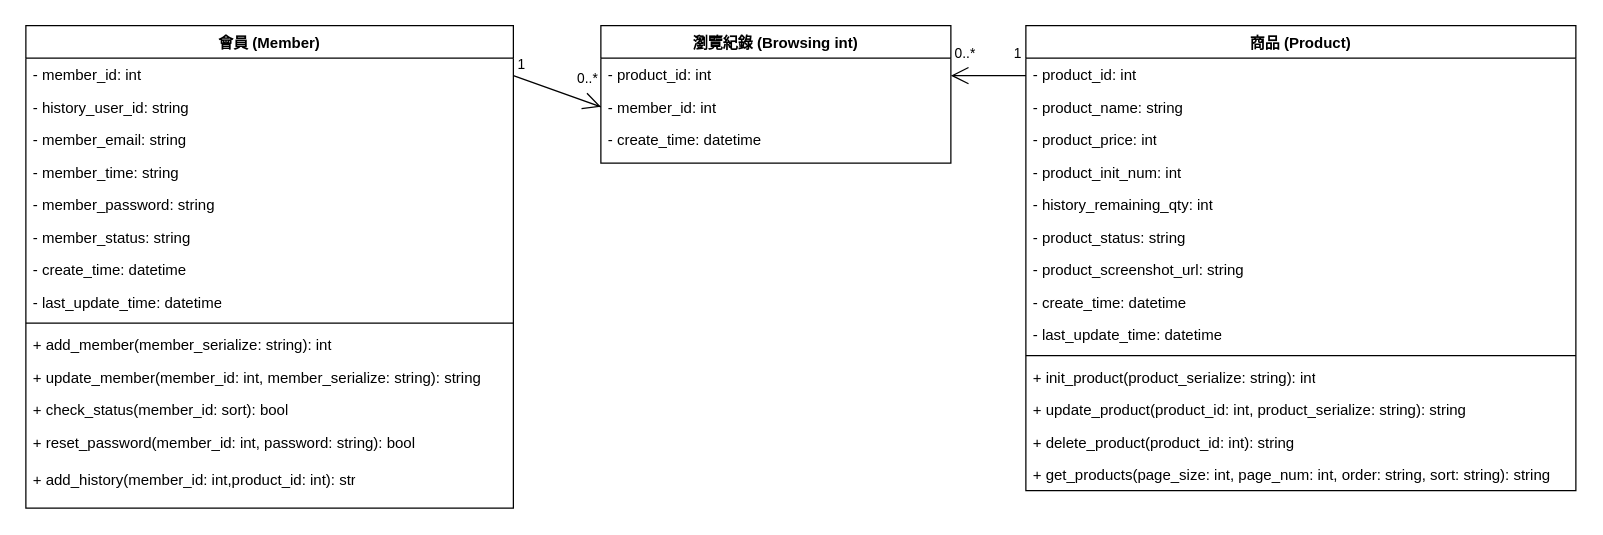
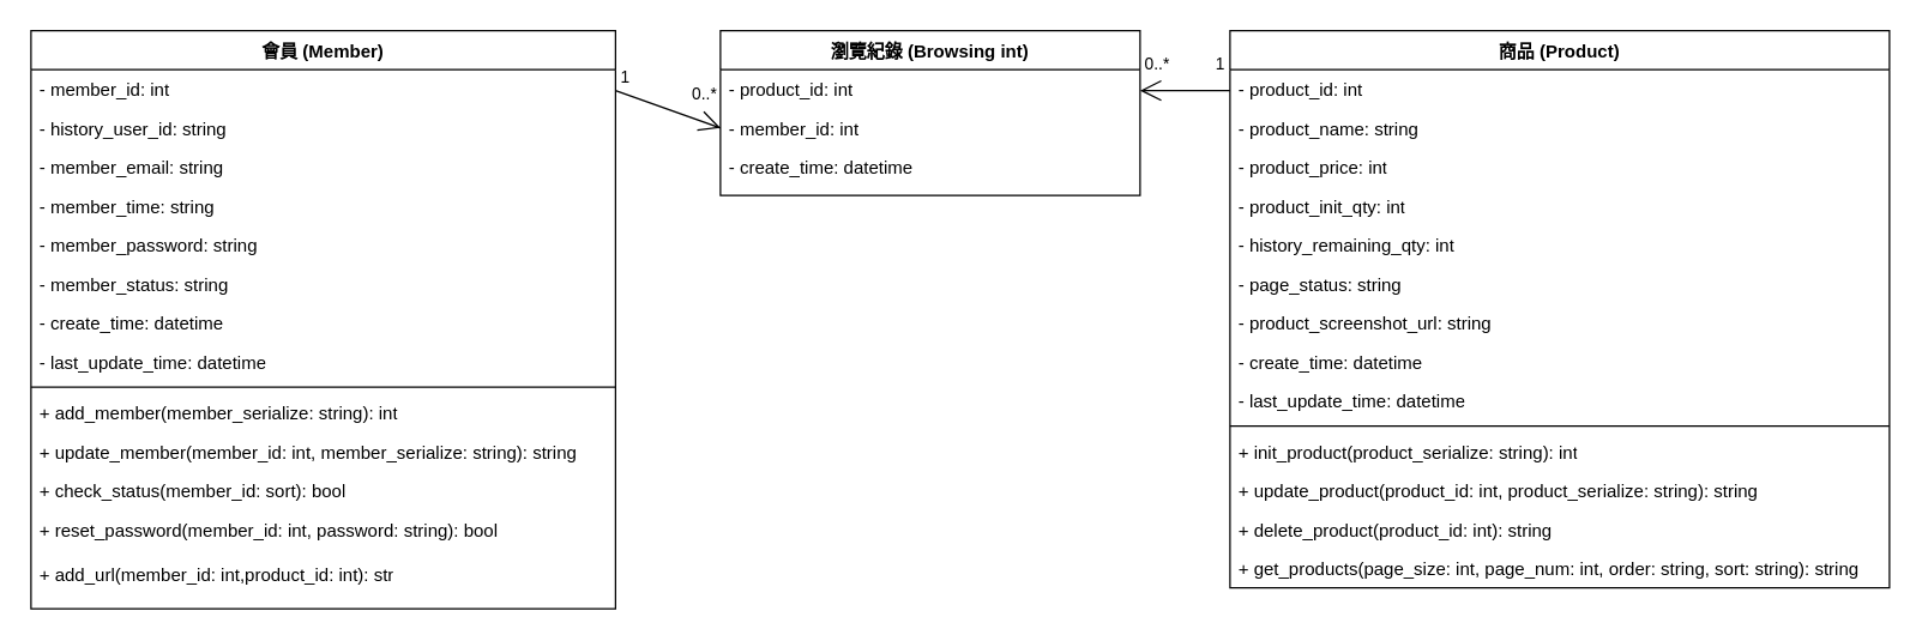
  <mxCell id="0" />
  <mxCell id="1" parent="0" />
  <mxCell id="2" value="會員 (Member)" style="swimlane;fontStyle=1;align=center;verticalAlign=top;childLayout=stackLayout;horizontal=1;startSize=26;horizontalStack=0;resizeParent=1;resizeParentMax=0;resizeLast=0;collapsible=1;marginBottom=0;whiteSpace=wrap;html=1;" vertex="1" parent="1"><mxGeometry x="20" y="20" width="390" height="386" as="geometry"><mxRectangle x="200" y="140" width="160" height="40" as="alternateBounds" /></mxGeometry></mxCell>
  <mxCell id="3" value="- member_id: int" style="text;strokeColor=none;fillColor=none;align=left;verticalAlign=top;spacingLeft=4;spacingRight=4;overflow=hidden;rotatable=0;points=[[0,0.5],[1,0.5]];portConstraint=eastwest;whiteSpace=wrap;html=1;" vertex="1" parent="2"><mxGeometry y="26" width="390" height="26" as="geometry" /></mxCell>
  <mxCell id="4" value="- history_user_id: string" style="text;strokeColor=none;fillColor=none;align=left;verticalAlign=top;spacingLeft=4;spacingRight=4;overflow=hidden;rotatable=0;points=[[0,0.5],[1,0.5]];portConstraint=eastwest;whiteSpace=wrap;html=1;" vertex="1" parent="2"><mxGeometry y="52" width="390" height="26" as="geometry" /></mxCell>
  <mxCell id="5" value="- member_email: string" style="text;strokeColor=none;fillColor=none;align=left;verticalAlign=top;spacingLeft=4;spacingRight=4;overflow=hidden;rotatable=0;points=[[0,0.5],[1,0.5]];portConstraint=eastwest;whiteSpace=wrap;html=1;" vertex="1" parent="2"><mxGeometry y="78" width="390" height="26" as="geometry" /></mxCell>
  <mxCell id="6" value="- member_time: string" style="text;strokeColor=none;fillColor=none;align=left;verticalAlign=top;spacingLeft=4;spacingRight=4;overflow=hidden;rotatable=0;points=[[0,0.5],[1,0.5]];portConstraint=eastwest;whiteSpace=wrap;html=1;" vertex="1" parent="2"><mxGeometry y="104" width="390" height="26" as="geometry" /></mxCell>
  <mxCell id="7" value="- member_password: string" style="text;strokeColor=none;fillColor=none;align=left;verticalAlign=top;spacingLeft=4;spacingRight=4;overflow=hidden;rotatable=0;points=[[0,0.5],[1,0.5]];portConstraint=eastwest;whiteSpace=wrap;html=1;" vertex="1" parent="2"><mxGeometry y="130" width="390" height="26" as="geometry" /></mxCell>
  <mxCell id="8" value="- member_status: string" style="text;strokeColor=none;fillColor=none;align=left;verticalAlign=top;spacingLeft=4;spacingRight=4;overflow=hidden;rotatable=0;points=[[0,0.5],[1,0.5]];portConstraint=eastwest;whiteSpace=wrap;html=1;" vertex="1" parent="2"><mxGeometry y="156" width="390" height="26" as="geometry" /></mxCell>
  <mxCell id="9" value="- create_time: datetime" style="text;strokeColor=none;fillColor=none;align=left;verticalAlign=top;spacingLeft=4;spacingRight=4;overflow=hidden;rotatable=0;points=[[0,0.5],[1,0.5]];portConstraint=eastwest;whiteSpace=wrap;html=1;" vertex="1" parent="2"><mxGeometry y="182" width="390" height="26" as="geometry" /></mxCell>
  <mxCell id="10" value="- last_update_time: datetime" style="text;strokeColor=none;fillColor=none;align=left;verticalAlign=top;spacingLeft=4;spacingRight=4;overflow=hidden;rotatable=0;points=[[0,0.5],[1,0.5]];portConstraint=eastwest;whiteSpace=wrap;html=1;" vertex="1" parent="2"><mxGeometry y="208" width="390" height="26" as="geometry" /></mxCell>
  <mxCell id="11" value="" style="line;strokeWidth=1;fillColor=none;align=left;verticalAlign=middle;spacingTop=-1;spacingLeft=3;spacingRight=3;rotatable=0;labelPosition=right;points=[];portConstraint=eastwest;strokeColor=inherit;" vertex="1" parent="2"><mxGeometry y="234" width="390" height="8" as="geometry" /></mxCell>
  <mxCell id="12" value="+ add_member(member_serialize: string): int" style="text;strokeColor=none;fillColor=none;align=left;verticalAlign=top;spacingLeft=4;spacingRight=4;overflow=hidden;rotatable=0;points=[[0,0.5],[1,0.5]];portConstraint=eastwest;whiteSpace=wrap;html=1;" vertex="1" parent="2"><mxGeometry y="242" width="390" height="26" as="geometry" /></mxCell>
  <mxCell id="13" value="+ update_member(member_id: int, member_serialize: string): string" style="text;strokeColor=none;fillColor=none;align=left;verticalAlign=top;spacingLeft=4;spacingRight=4;overflow=hidden;rotatable=0;points=[[0,0.5],[1,0.5]];portConstraint=eastwest;whiteSpace=wrap;html=1;" vertex="1" parent="2"><mxGeometry y="268" width="390" height="26" as="geometry" /></mxCell>
  <mxCell id="14" value="+ check_status(member_id: sort): bool" style="text;strokeColor=none;fillColor=none;align=left;verticalAlign=top;spacingLeft=4;spacingRight=4;overflow=hidden;rotatable=0;points=[[0,0.5],[1,0.5]];portConstraint=eastwest;whiteSpace=wrap;html=1;" vertex="1" parent="2"><mxGeometry y="294" width="390" height="26" as="geometry" /></mxCell>
  <mxCell id="15" value="+ reset_password(member_id: int, password: string): bool" style="text;strokeColor=none;fillColor=none;align=left;verticalAlign=top;spacingLeft=4;spacingRight=4;overflow=hidden;rotatable=0;points=[[0,0.5],[1,0.5]];portConstraint=eastwest;whiteSpace=wrap;html=1;" vertex="1" parent="2"><mxGeometry y="320" width="390" height="30" as="geometry" /></mxCell>
- <mxCell id="16" value="+ add_history(member_id: int,product_id: int): str" style="text;strokeColor=none;fillColor=none;align=left;verticalAlign=top;spacingLeft=4;spacingRight=4;overflow=hidden;rotatable=0;points=[[0,0.5],[1,0.5]];portConstraint=eastwest;whiteSpace=wrap;html=1;" vertex="1" parent="2"><mxGeometry y="350" width="390" height="36" as="geometry" /></mxCell>
+ <mxCell id="16" value="+ add_url(member_id: int,product_id: int): str" style="text;strokeColor=none;fillColor=none;align=left;verticalAlign=top;spacingLeft=4;spacingRight=4;overflow=hidden;rotatable=0;points=[[0,0.5],[1,0.5]];portConstraint=eastwest;whiteSpace=wrap;html=1;" vertex="1" parent="2"><mxGeometry y="350" width="390" height="36" as="geometry" /></mxCell>
  <mxCell id="17" value="商品 (Product)" style="swimlane;fontStyle=1;align=center;verticalAlign=top;childLayout=stackLayout;horizontal=1;startSize=26;horizontalStack=0;resizeParent=1;resizeParentMax=0;resizeLast=0;collapsible=1;marginBottom=0;whiteSpace=wrap;html=1;" vertex="1" parent="1"><mxGeometry x="820" y="20" width="440" height="372" as="geometry"><mxRectangle x="200" y="140" width="160" height="40" as="alternateBounds" /></mxGeometry></mxCell>
  <mxCell id="18" value="- product_id: int" style="text;strokeColor=none;fillColor=none;align=left;verticalAlign=top;spacingLeft=4;spacingRight=4;overflow=hidden;rotatable=0;points=[[0,0.5],[1,0.5]];portConstraint=eastwest;whiteSpace=wrap;html=1;" vertex="1" parent="17"><mxGeometry y="26" width="440" height="26" as="geometry" /></mxCell>
  <mxCell id="19" value="- product_name: string" style="text;strokeColor=none;fillColor=none;align=left;verticalAlign=top;spacingLeft=4;spacingRight=4;overflow=hidden;rotatable=0;points=[[0,0.5],[1,0.5]];portConstraint=eastwest;whiteSpace=wrap;html=1;" vertex="1" parent="17"><mxGeometry y="52" width="440" height="26" as="geometry" /></mxCell>
  <mxCell id="20" value="- product_price: int" style="text;strokeColor=none;fillColor=none;align=left;verticalAlign=top;spacingLeft=4;spacingRight=4;overflow=hidden;rotatable=0;points=[[0,0.5],[1,0.5]];portConstraint=eastwest;whiteSpace=wrap;html=1;" vertex="1" parent="17"><mxGeometry y="78" width="440" height="26" as="geometry" /></mxCell>
- <mxCell id="21" value="- product_init_num: int" style="text;strokeColor=none;fillColor=none;align=left;verticalAlign=top;spacingLeft=4;spacingRight=4;overflow=hidden;rotatable=0;points=[[0,0.5],[1,0.5]];portConstraint=eastwest;whiteSpace=wrap;html=1;" vertex="1" parent="17"><mxGeometry y="104" width="440" height="26" as="geometry" /></mxCell>
+ <mxCell id="21" value="- product_init_qty: int" style="text;strokeColor=none;fillColor=none;align=left;verticalAlign=top;spacingLeft=4;spacingRight=4;overflow=hidden;rotatable=0;points=[[0,0.5],[1,0.5]];portConstraint=eastwest;whiteSpace=wrap;html=1;" vertex="1" parent="17"><mxGeometry y="104" width="440" height="26" as="geometry" /></mxCell>
  <mxCell id="22" value="- history_remaining_qty: int" style="text;strokeColor=none;fillColor=none;align=left;verticalAlign=top;spacingLeft=4;spacingRight=4;overflow=hidden;rotatable=0;points=[[0,0.5],[1,0.5]];portConstraint=eastwest;whiteSpace=wrap;html=1;" vertex="1" parent="17"><mxGeometry y="130" width="440" height="26" as="geometry" /></mxCell>
- <mxCell id="23" value="- product_status: string" style="text;strokeColor=none;fillColor=none;align=left;verticalAlign=top;spacingLeft=4;spacingRight=4;overflow=hidden;rotatable=0;points=[[0,0.5],[1,0.5]];portConstraint=eastwest;whiteSpace=wrap;html=1;" vertex="1" parent="17"><mxGeometry y="156" width="440" height="26" as="geometry" /></mxCell>
+ <mxCell id="23" value="- page_status: string" style="text;strokeColor=none;fillColor=none;align=left;verticalAlign=top;spacingLeft=4;spacingRight=4;overflow=hidden;rotatable=0;points=[[0,0.5],[1,0.5]];portConstraint=eastwest;whiteSpace=wrap;html=1;" vertex="1" parent="17"><mxGeometry y="156" width="440" height="26" as="geometry" /></mxCell>
  <mxCell id="24" value="- product_screenshot_url: string" style="text;strokeColor=none;fillColor=none;align=left;verticalAlign=top;spacingLeft=4;spacingRight=4;overflow=hidden;rotatable=0;points=[[0,0.5],[1,0.5]];portConstraint=eastwest;whiteSpace=wrap;html=1;" vertex="1" parent="17"><mxGeometry y="182" width="440" height="26" as="geometry" /></mxCell>
  <mxCell id="25" value="- create_time: datetime" style="text;strokeColor=none;fillColor=none;align=left;verticalAlign=top;spacingLeft=4;spacingRight=4;overflow=hidden;rotatable=0;points=[[0,0.5],[1,0.5]];portConstraint=eastwest;whiteSpace=wrap;html=1;" vertex="1" parent="17"><mxGeometry y="208" width="440" height="26" as="geometry" /></mxCell>
  <mxCell id="26" value="- last_update_time: datetime" style="text;strokeColor=none;fillColor=none;align=left;verticalAlign=top;spacingLeft=4;spacingRight=4;overflow=hidden;rotatable=0;points=[[0,0.5],[1,0.5]];portConstraint=eastwest;whiteSpace=wrap;html=1;" vertex="1" parent="17"><mxGeometry y="234" width="440" height="26" as="geometry" /></mxCell>
  <mxCell id="27" value="" style="line;strokeWidth=1;fillColor=none;align=left;verticalAlign=middle;spacingTop=-1;spacingLeft=3;spacingRight=3;rotatable=0;labelPosition=right;points=[];portConstraint=eastwest;strokeColor=inherit;" vertex="1" parent="17"><mxGeometry y="260" width="440" height="8" as="geometry" /></mxCell>
  <mxCell id="28" value="+ init_product(product_serialize: string): int" style="text;strokeColor=none;fillColor=none;align=left;verticalAlign=top;spacingLeft=4;spacingRight=4;overflow=hidden;rotatable=0;points=[[0,0.5],[1,0.5]];portConstraint=eastwest;whiteSpace=wrap;html=1;" vertex="1" parent="17"><mxGeometry y="268" width="440" height="26" as="geometry" /></mxCell>
  <mxCell id="29" value="+ update_product(product_id: int, product_serialize: string): string" style="text;strokeColor=none;fillColor=none;align=left;verticalAlign=top;spacingLeft=4;spacingRight=4;overflow=hidden;rotatable=0;points=[[0,0.5],[1,0.5]];portConstraint=eastwest;whiteSpace=wrap;html=1;" vertex="1" parent="17"><mxGeometry y="294" width="440" height="26" as="geometry" /></mxCell>
  <mxCell id="30" value="+ delete_product(product_id: int): string" style="text;strokeColor=none;fillColor=none;align=left;verticalAlign=top;spacingLeft=4;spacingRight=4;overflow=hidden;rotatable=0;points=[[0,0.5],[1,0.5]];portConstraint=eastwest;whiteSpace=wrap;html=1;" vertex="1" parent="17"><mxGeometry y="320" width="440" height="26" as="geometry" /></mxCell>
  <mxCell id="31" value="+ get_products(page_size: int, page_num: int, order: string, sort: string): string" style="text;strokeColor=none;fillColor=none;align=left;verticalAlign=top;spacingLeft=4;spacingRight=4;overflow=hidden;rotatable=0;points=[[0,0.5],[1,0.5]];portConstraint=eastwest;whiteSpace=wrap;html=1;" vertex="1" parent="17"><mxGeometry y="346" width="440" height="26" as="geometry" /></mxCell>
  <mxCell id="32" value="瀏覽紀錄 (Browsing int)" style="swimlane;fontStyle=1;align=center;verticalAlign=top;childLayout=stackLayout;horizontal=1;startSize=26;horizontalStack=0;resizeParent=1;resizeParentMax=0;resizeLast=0;collapsible=1;marginBottom=0;whiteSpace=wrap;html=1;" vertex="1" parent="1"><mxGeometry x="480" y="20" width="280" height="110" as="geometry"><mxRectangle x="200" y="140" width="160" height="40" as="alternateBounds" /></mxGeometry></mxCell>
  <mxCell id="33" value="- product_id: int" style="text;strokeColor=none;fillColor=none;align=left;verticalAlign=top;spacingLeft=4;spacingRight=4;overflow=hidden;rotatable=0;points=[[0,0.5],[1,0.5]];portConstraint=eastwest;whiteSpace=wrap;html=1;" vertex="1" parent="32"><mxGeometry y="26" width="280" height="26" as="geometry" /></mxCell>
  <mxCell id="34" value="- member_id: int" style="text;strokeColor=none;fillColor=none;align=left;verticalAlign=top;spacingLeft=4;spacingRight=4;overflow=hidden;rotatable=0;points=[[0,0.5],[1,0.5]];portConstraint=eastwest;whiteSpace=wrap;html=1;" vertex="1" parent="32"><mxGeometry y="52" width="280" height="26" as="geometry" /></mxCell>
  <mxCell id="35" value="- create_time: datetime" style="text;strokeColor=none;fillColor=none;align=left;verticalAlign=top;spacingLeft=4;spacingRight=4;overflow=hidden;rotatable=0;points=[[0,0.5],[1,0.5]];portConstraint=eastwest;whiteSpace=wrap;html=1;" vertex="1" parent="32"><mxGeometry y="78" width="280" height="32" as="geometry" /></mxCell>
  <mxCell id="36" value="0..*" style="edgeLabel;resizable=0;html=1;align=right;verticalAlign=bottom;" connectable="0" vertex="1" parent="1"><mxGeometry x="780.001" y="50" as="geometry" /></mxCell>
  <mxCell id="37" value="" style="endArrow=open;endFill=1;endSize=12;html=1;rounded=0;" edge="1" parent="1"><mxGeometry relative="1" as="geometry"><mxPoint x="820" y="60" as="sourcePoint" /><mxPoint x="760" y="60" as="targetPoint" /><Array as="points"><mxPoint x="820" y="60" /></Array></mxGeometry></mxCell>
  <mxCell id="38" value="1" style="edgeLabel;resizable=0;html=1;align=right;verticalAlign=bottom;" connectable="0" vertex="1" parent="37"><mxGeometry x="1" relative="1" as="geometry"><mxPoint x="57" y="-10" as="offset" /></mxGeometry></mxCell>
  <mxCell id="39" value="" style="endArrow=open;endFill=1;endSize=12;html=1;rounded=0;exitX=0;exitY=0.5;exitDx=0;exitDy=0;entryX=0;entryY=0.5;entryDx=0;entryDy=0;" edge="1" parent="1"><mxGeometry relative="1" as="geometry"><mxPoint x="480" y="85" as="sourcePoint" /><mxPoint x="480" y="85" as="targetPoint" /><Array as="points"><mxPoint x="410" y="60" /></Array></mxGeometry></mxCell>
  <mxCell id="40" value="1" style="edgeLabel;resizable=0;html=1;align=right;verticalAlign=bottom;" connectable="0" vertex="1" parent="39"><mxGeometry x="1" relative="1" as="geometry"><mxPoint x="-60" y="-26" as="offset" /></mxGeometry></mxCell>
  <mxCell id="41" value="0..*" style="edgeLabel;resizable=0;html=1;align=right;verticalAlign=bottom;" connectable="0" vertex="1" parent="1"><mxGeometry x="478.001" y="70" as="geometry" /></mxCell>
